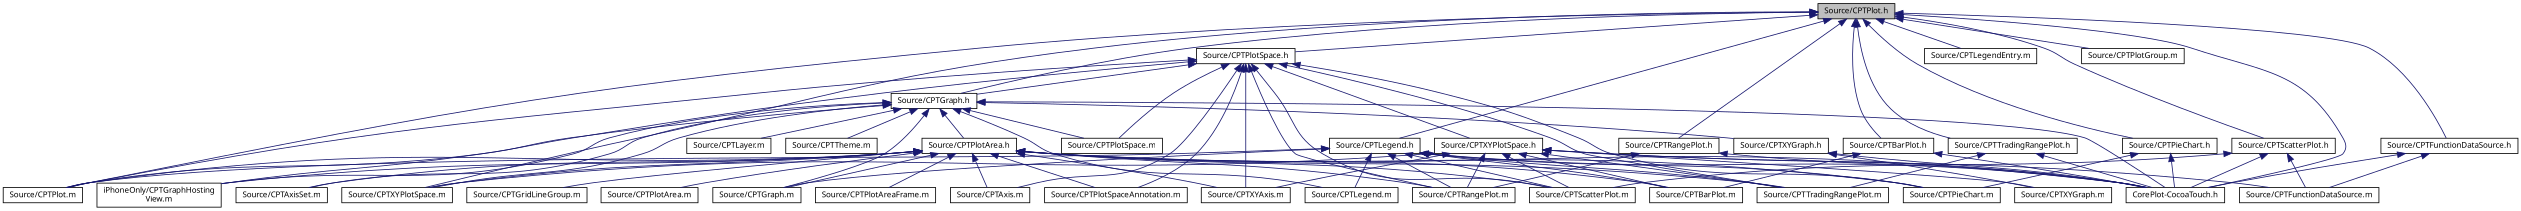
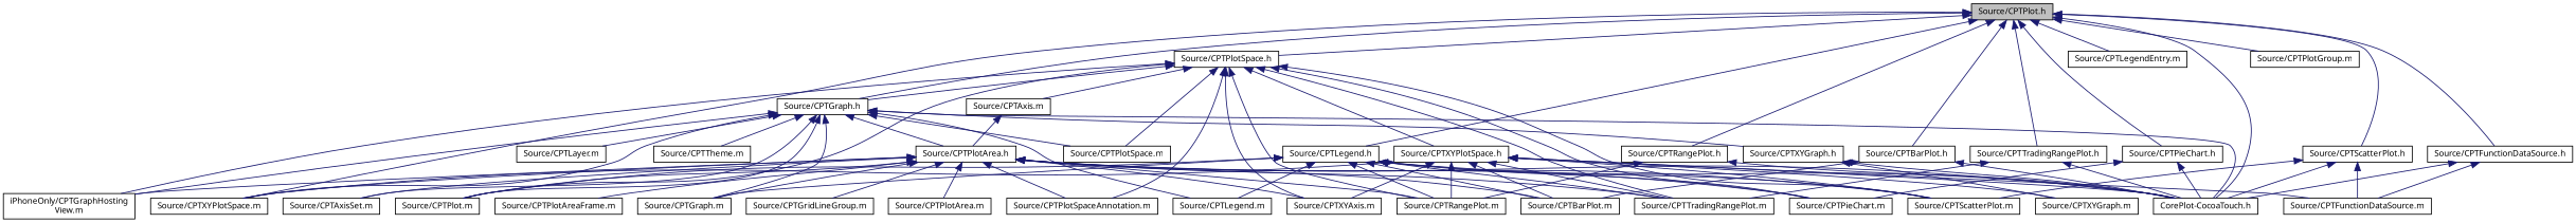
  digraph {
    node [color=black fontname="Lucinda Grande" fontsize=10 shape=record]
    edge [color=midnightblue dir=back fontname="Lucinda Grande" fontsize=10 labelfontname="Lucinda Grande" labelfontsize=10 style=solid]
    n1 [fillcolor=grey75 fontcolor=black height=0.2 label="Source/CPTPlot.h" style=filled width=0.4]
    n2 [height=0.2 label="CorePlot-CocoaTouch.h" width=0.4]
    n3 [height=0.2 label="Source/CPTGraph.h" width=0.4]
    n4 [height=0.2 label="Source/CPTPlot.m" width=0.4]
    n5 [height=0.2 label="Source/CPTXYPlotSpace.m" width=0.4]
    n6 [height=0.2 label="Source/CPTPlotSpace.h" width=0.4]
    n7 [height=0.2 label="Source/CPTBarPlot.h" width=0.4]
    n8 [height=0.2 label="Source/CPTLegend.h" width=0.4]
    n9 [height=0.2 label="Source/CPTFunctionDataSource.h" width=0.4]
    n10 [height=0.2 label="Source/CPTScatterPlot.h" width=0.4]
    n11 [height=0.2 label="Source/CPTLegendEntry.m" width=0.4]
    n12 [height=0.2 label="Source/CPTPieChart.h" width=0.4]
    n13 [height=0.2 label="Source/CPTPlotGroup.m" width=0.4]
    n14 [height=0.2 label="Source/CPTRangePlot.h" width=0.4]
    n15 [height=0.2 label="Source/CPTTradingRangePlot.h" width=0.4]
    n16 [height=0.2 label="Source/CPTPlotArea.h" width=0.4]
    n17 [height=0.2 label="Source/CPTAxisSet.m" width=0.4]
    n18 [height=0.2 label="Source/CPTGraph.m" width=0.4]
    n19 [height=0.2 label="iPhoneOnly/CPTGraphHosting\lView.m" width=0.4]
    n20 [height=0.2 label="Source/CPTLayer.m" width=0.4]
    n21 [height=0.2 label="Source/CPTLegend.m" width=0.4]
    n22 [height=0.2 label="Source/CPTPlotSpace.m" width=0.4]
    n23 [height=0.2 label="Source/CPTTheme.m" width=0.4]
    n24 [height=0.2 label="Source/CPTXYGraph.h" width=0.4]
    n25 [height=0.2 label="Source/CPTAxis.m" width=0.4]
    n26 [height=0.2 label="Source/CPTPieChart.m" width=0.4]
    n27 [height=0.2 label="Source/CPTPlotSpaceAnnotation.m" width=0.4]
    n28 [height=0.2 label="Source/CPTRangePlot.m" width=0.4]
    n29 [height=0.2 label="Source/CPTScatterPlot.m" width=0.4]
    n30 [height=0.2 label="Source/CPTTradingRangePlot.m" width=0.4]
    n31 [height=0.2 label="Source/CPTXYAxis.m" width=0.4]
    n32 [height=0.2 label="Source/CPTXYPlotSpace.h" width=0.4]
    n33 [height=0.2 label="Source/CPTBarPlot.m" width=0.4]
    n34 [height=0.2 label="Source/CPTFunctionDataSource.m" width=0.4]
    n35 [height=0.2 label="Source/CPTGridLineGroup.m" width=0.4]
    n36 [height=0.2 label="Source/CPTPlotArea.m" width=0.4]
    n37 [height=0.2 label="Source/CPTPlotAreaFrame.m" width=0.4]
    n38 [height=0.2 label="Source/CPTXYGraph.m" width=0.4]
    n1 -> n2
    n1 -> n3
-   n1 -> n4
    n1 -> n5
    n1 -> n6
    n1 -> n7
    n1 -> n8
    n1 -> n9
    n1 -> n10
    n1 -> n11
    n1 -> n12
    n1 -> n13
    n1 -> n14
    n1 -> n15
    n3 -> n2
    n3 -> n4
    n3 -> n5
    n3 -> n16
    n3 -> n17
    n3 -> n18
    n3 -> n19
    n3 -> n20
    n3 -> n21
    n3 -> n22
    n3 -> n23
    n3 -> n24
    n6 -> n3
    n6 -> n4
    n6 -> n19
    n6 -> n22
    n6 -> n25
    n6 -> n26
    n6 -> n27
    n6 -> n28
    n6 -> n29
    n6 -> n30
    n6 -> n31
    n6 -> n32
    n7 -> n2
    n7 -> n33
    n8 -> n2
    n8 -> n4
    n8 -> n18
    n8 -> n21
    n8 -> n26
    n8 -> n28
    n8 -> n29
    n8 -> n30
    n8 -> n33
    n9 -> n2
    n9 -> n34
    n10 -> n2
    n10 -> n29
    n10 -> n34
    n12 -> n2
    n12 -> n26
    n14 -> n2
    n14 -> n28
    n15 -> n2
    n15 -> n30
    n16 -> n2
    n16 -> n4
    n16 -> n5
    n16 -> n17
    n16 -> n18
    n16 -> n19
-   n16 -> n25
+   n25 -> n16
    n16 -> n26
    n16 -> n27
    n16 -> n28
    n16 -> n29
    n16 -> n30
    n16 -> n31
    n16 -> n33
    n16 -> n35
    n16 -> n36
    n16 -> n37
    n24 -> n2
    n24 -> n38
    n32 -> n2
    n32 -> n5
    n32 -> n28
    n32 -> n29
    n32 -> n30
    n32 -> n31
    n32 -> n33
    n32 -> n34
    n32 -> n38
  }
